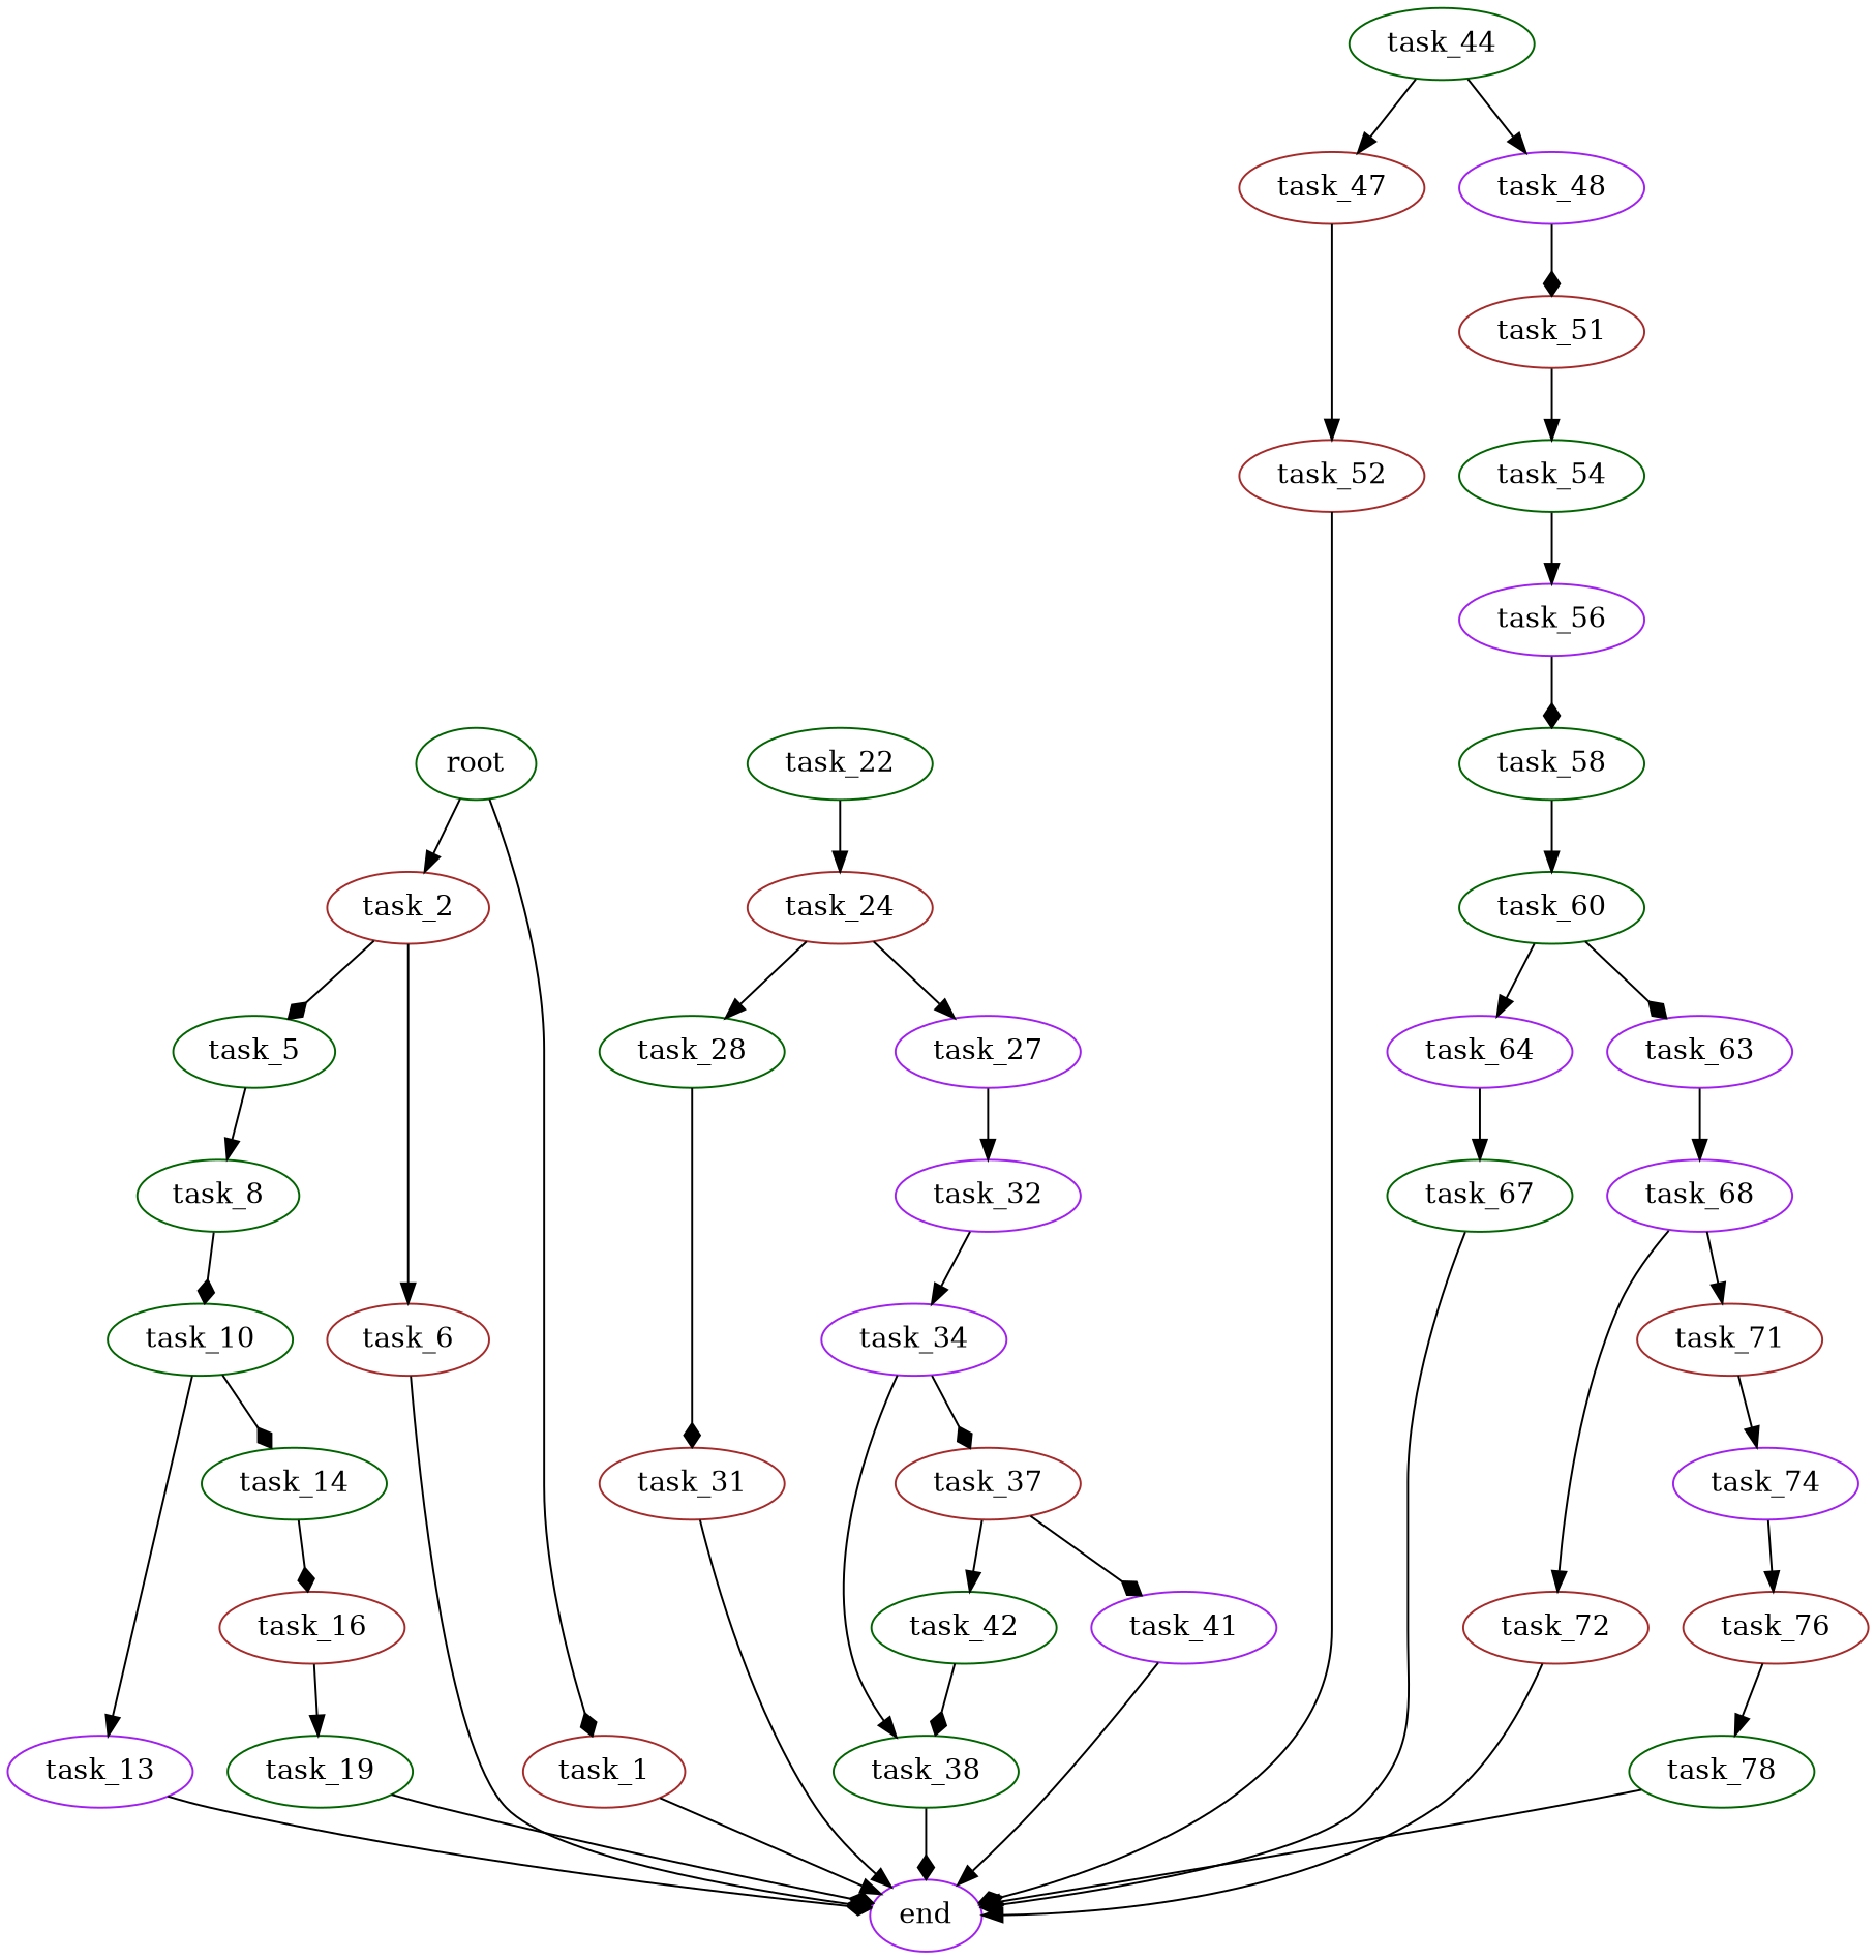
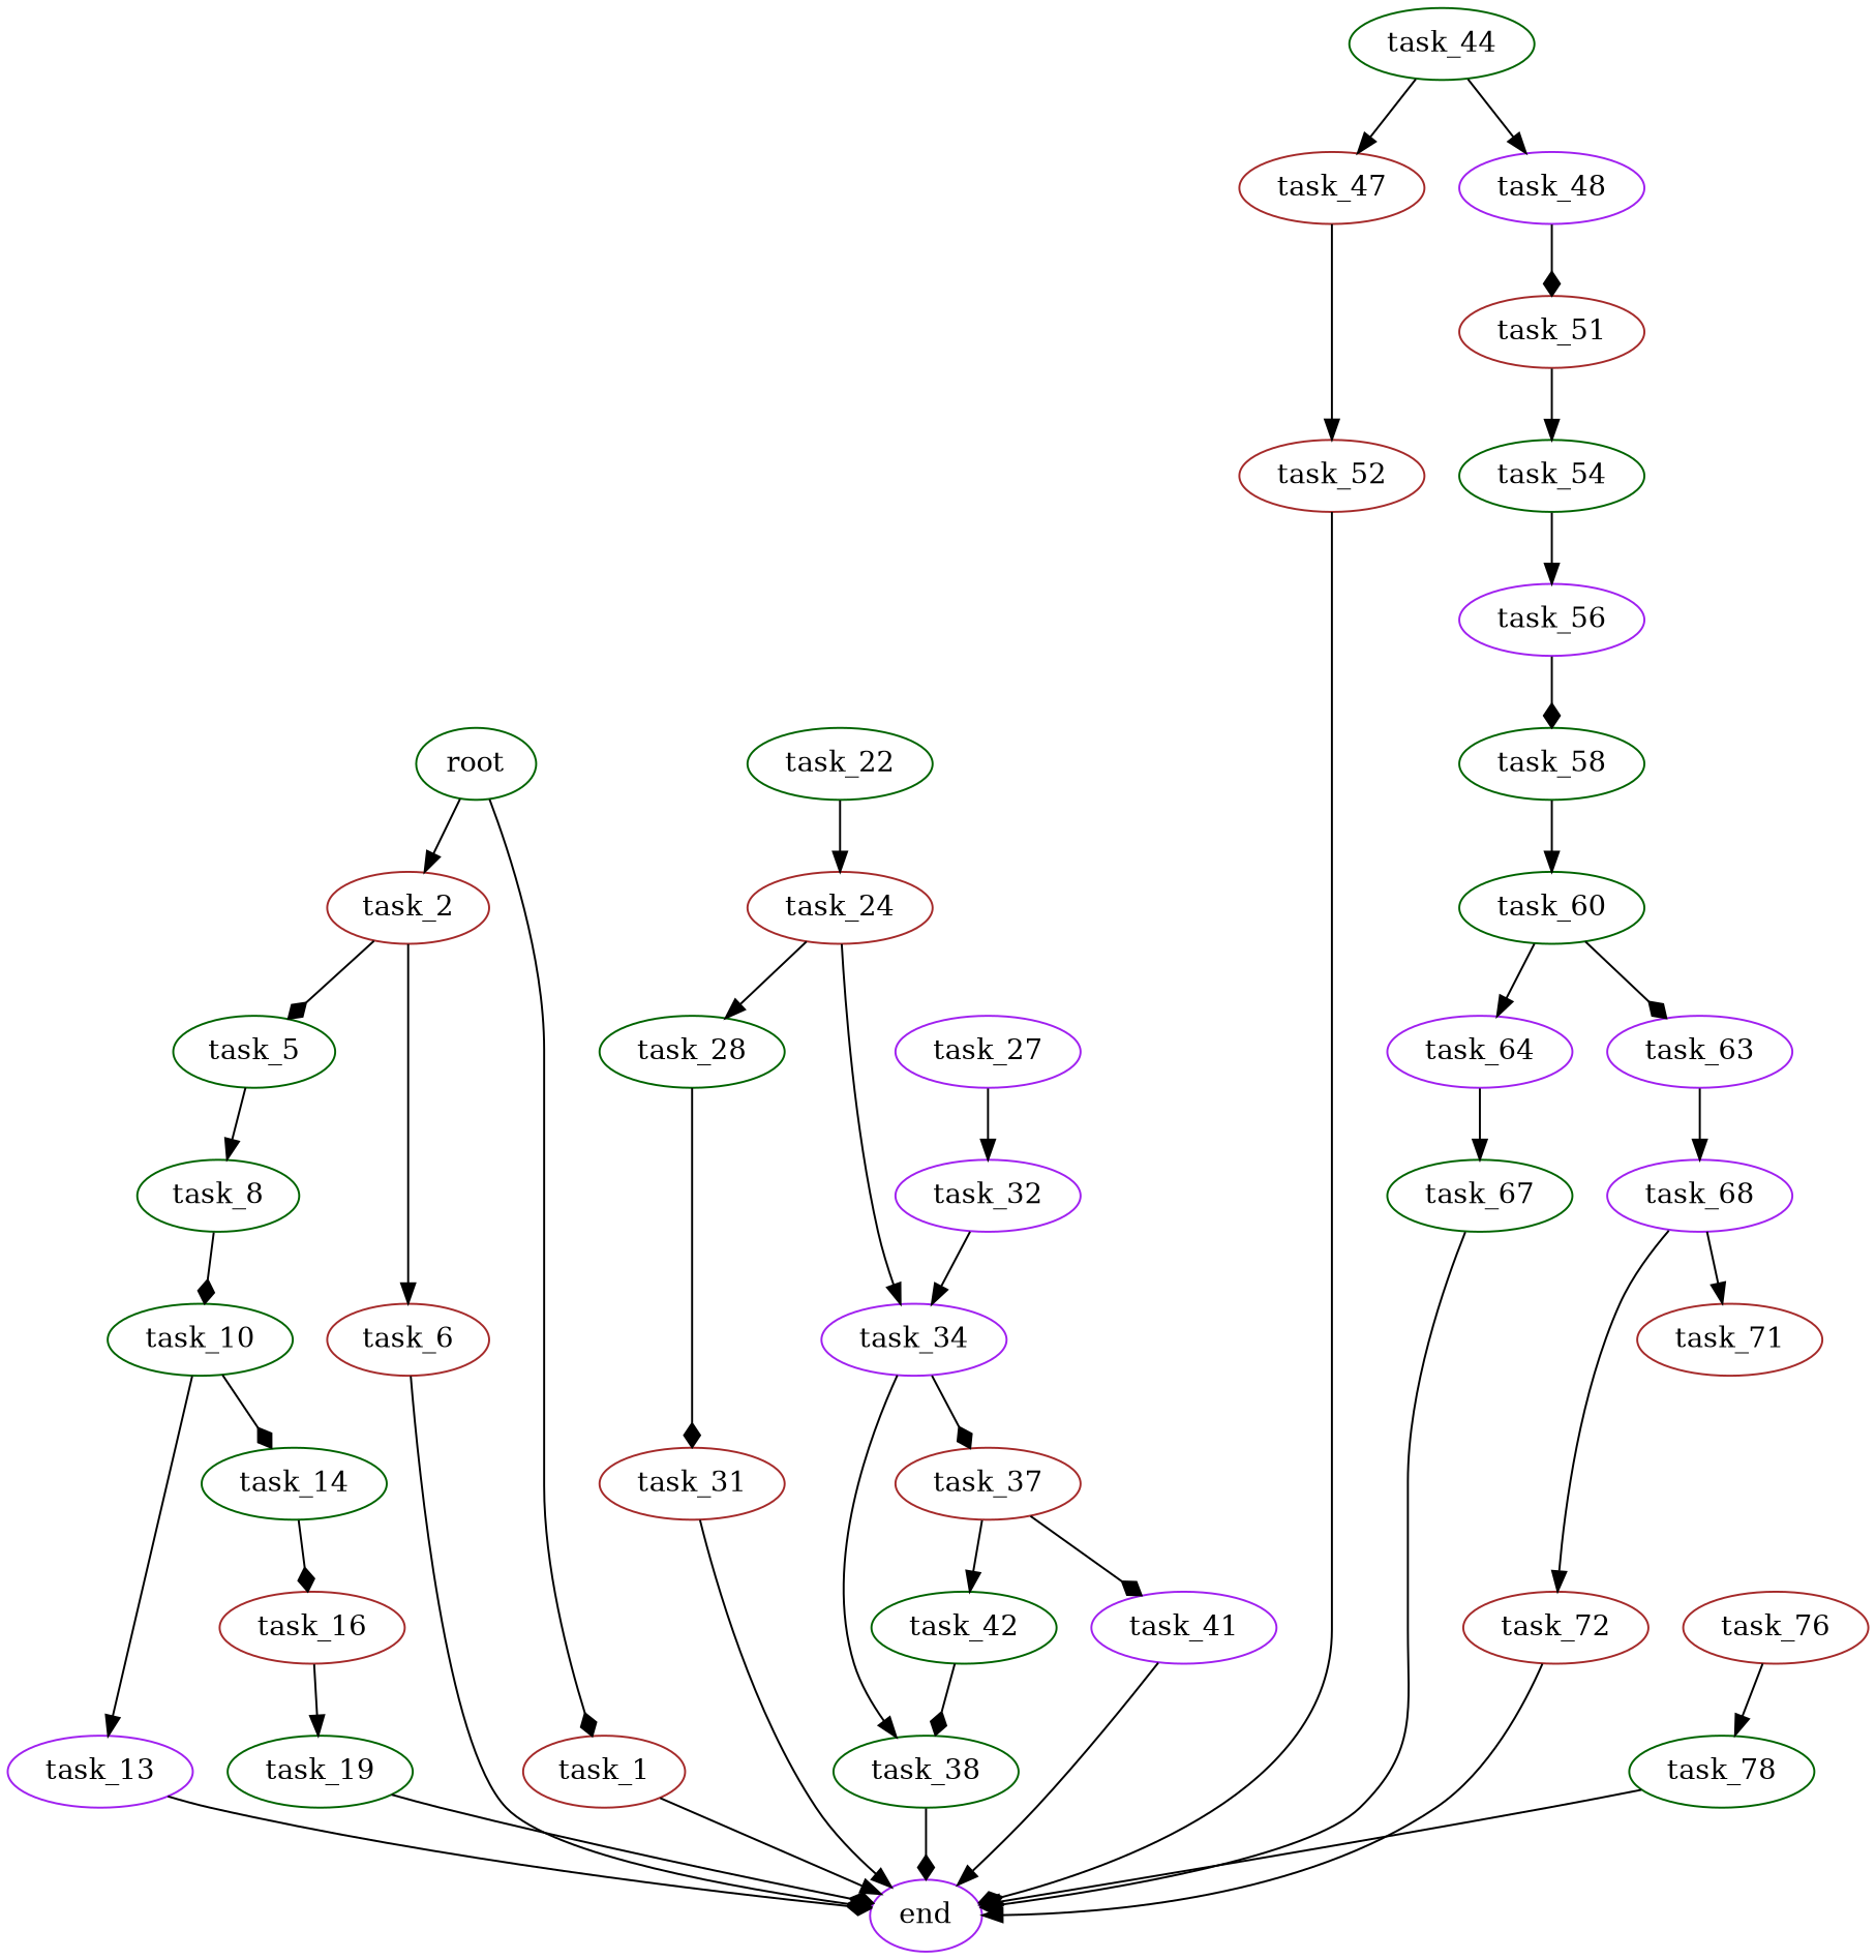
  digraph {
    node [color=darkgreen]
    edge [arrowhead=normal]
    task_1 [color=brown]
    root
    task_2 [color=brown]
    end [color=purple]
    task_5
    task_6 [color=brown]
    task_8
    task_10
    task_13 [color=purple]
    task_14
    task_16 [color=brown]
    task_19
    task_24 [color=brown]
    task_22
    task_27 [color=purple]
    task_28
    task_32 [color=purple]
    task_31 [color=brown]
    task_34 [color=purple]
    task_37 [color=brown]
    task_38
    task_41 [color=purple]
    task_42
    task_47 [color=brown]
    task_44
    task_48 [color=purple]
    task_52 [color=brown]
    task_51 [color=brown]
    task_54
    task_56 [color=purple]
    task_58
    task_60
    task_63 [color=purple]
    task_64 [color=purple]
    task_68 [color=purple]
    task_67
    task_71 [color=brown]
    task_72 [color=brown]
-   task_74 [color=purple]
    task_76 [color=brown]
    task_78
    task_1 -> end
    root -> task_1 [arrowhead=diamond]
    root -> task_2
    task_2 -> task_5 [arrowhead=diamond]
    task_2 -> task_6
    task_5 -> task_8
    task_6 -> end [arrowhead=diamond]
    task_8 -> task_10 [arrowhead=diamond]
    task_10 -> task_13
    task_10 -> task_14 [arrowhead=diamond]
    task_13 -> end [arrowhead=diamond]
    task_14 -> task_16 [arrowhead=diamond]
    task_16 -> task_19
    task_19 -> end [arrowhead=diamond]
-   task_24 -> task_27
+   task_24 -> task_34
    task_24 -> task_28
    task_22 -> task_24
    task_27 -> task_32
    task_28 -> task_31 [arrowhead=diamond]
    task_32 -> task_34
    task_31 -> end
    task_34 -> task_37 [arrowhead=diamond]
    task_34 -> task_38
    task_37 -> task_41 [arrowhead=diamond]
    task_37 -> task_42
    task_38 -> end [arrowhead=diamond]
    task_41 -> end
    task_42 -> task_38 [arrowhead=diamond]
    task_47 -> task_52
    task_44 -> task_47
    task_44 -> task_48
    task_48 -> task_51 [arrowhead=diamond]
    task_52 -> end [arrowhead=diamond]
    task_51 -> task_54
    task_54 -> task_56
    task_56 -> task_58 [arrowhead=diamond]
    task_58 -> task_60
    task_60 -> task_63 [arrowhead=diamond]
    task_60 -> task_64
    task_63 -> task_68
    task_64 -> task_67
    task_68 -> task_71
    task_68 -> task_72
    task_67 -> end [arrowhead=diamond]
-   task_71 -> task_74
    task_72 -> end
-   task_74 -> task_76
    task_76 -> task_78
    task_78 -> end
  }
